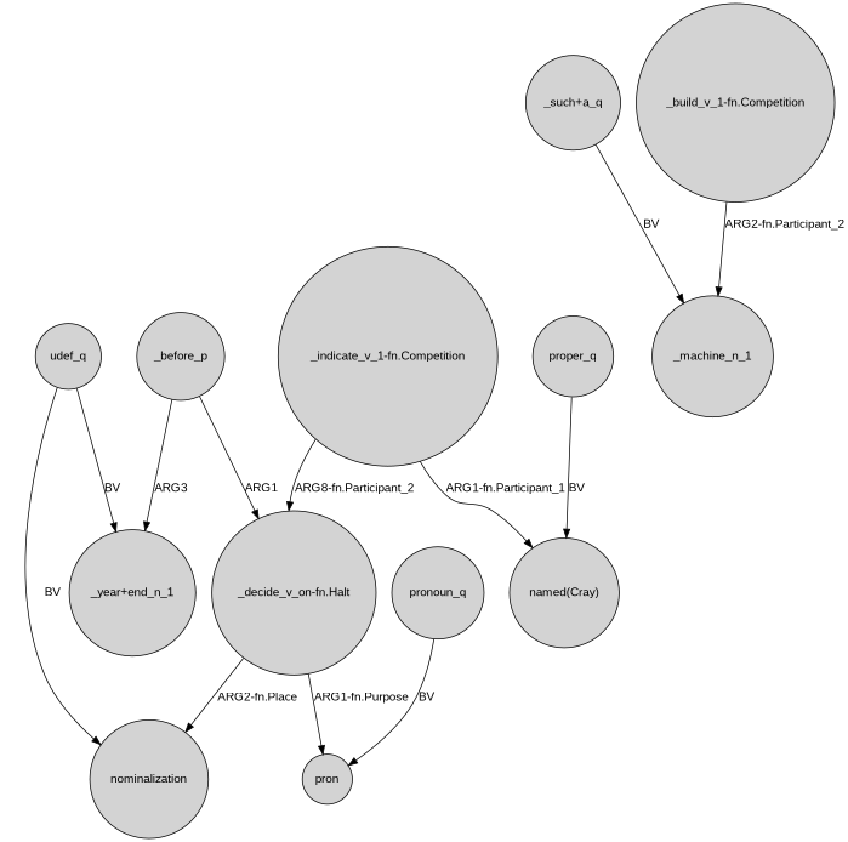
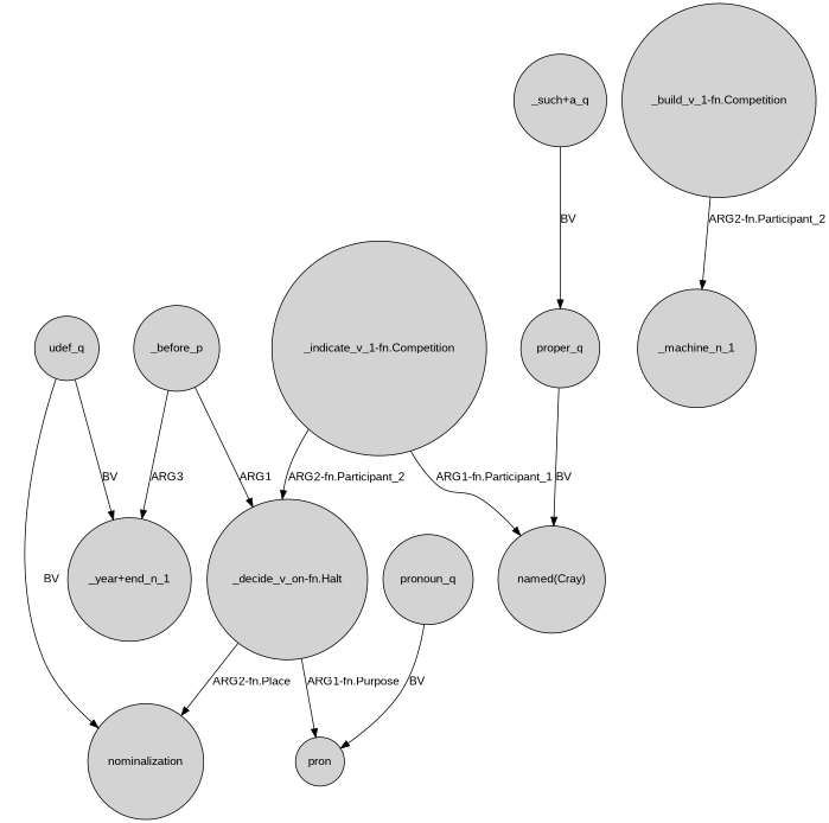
  digraph {
    fontname="Liberation Sans"
    node [fontname="Liberation Sans" shape=circle style=filled]
    edge [fontname="Liberation Sans"]
    "_decide_v_on-fn.Halt"
    nominalization
    pron
    "_build_v_1-fn.Competition"
    _machine_n_1
    "_indicate_v_1-fn.Competition"
    "named(Cray)"
    _before_p
    "_year+end_n_1"
    pronoun_q
    udef_q
    proper_q
    "_such+a_q"
    "_decide_v_on-fn.Halt" -> nominalization [label="ARG2-fn.Place"]
    "_decide_v_on-fn.Halt" -> pron [label="ARG1-fn.Purpose"]
    "_build_v_1-fn.Competition" -> _machine_n_1 [label="ARG2-fn.Participant_2"]
-   "_indicate_v_1-fn.Competition" -> "_decide_v_on-fn.Halt" [label="ARG8-fn.Participant_2"]
+   "_indicate_v_1-fn.Competition" -> "_decide_v_on-fn.Halt" [label="ARG2-fn.Participant_2"]
    "_indicate_v_1-fn.Competition" -> "named(Cray)" [label="ARG1-fn.Participant_1"]
    _before_p -> "_decide_v_on-fn.Halt" [label=ARG1]
    _before_p -> "_year+end_n_1" [label=ARG3]
    pronoun_q -> pron [label=BV]
    udef_q -> nominalization [label=BV]
    udef_q -> "_year+end_n_1" [label=BV]
    proper_q -> "named(Cray)" [label=BV]
-   "_such+a_q" -> _machine_n_1 [label=BV]
+   "_such+a_q" -> proper_q [label=BV]
  }
